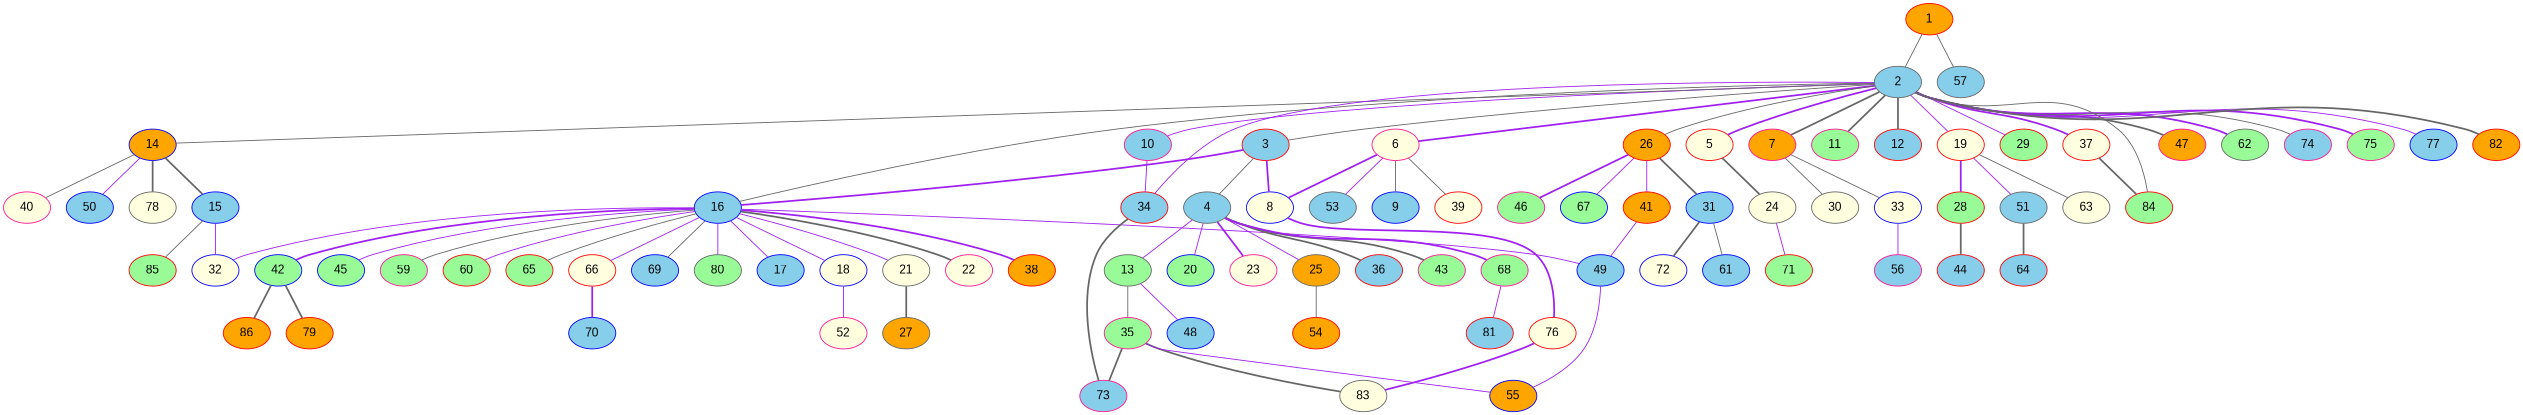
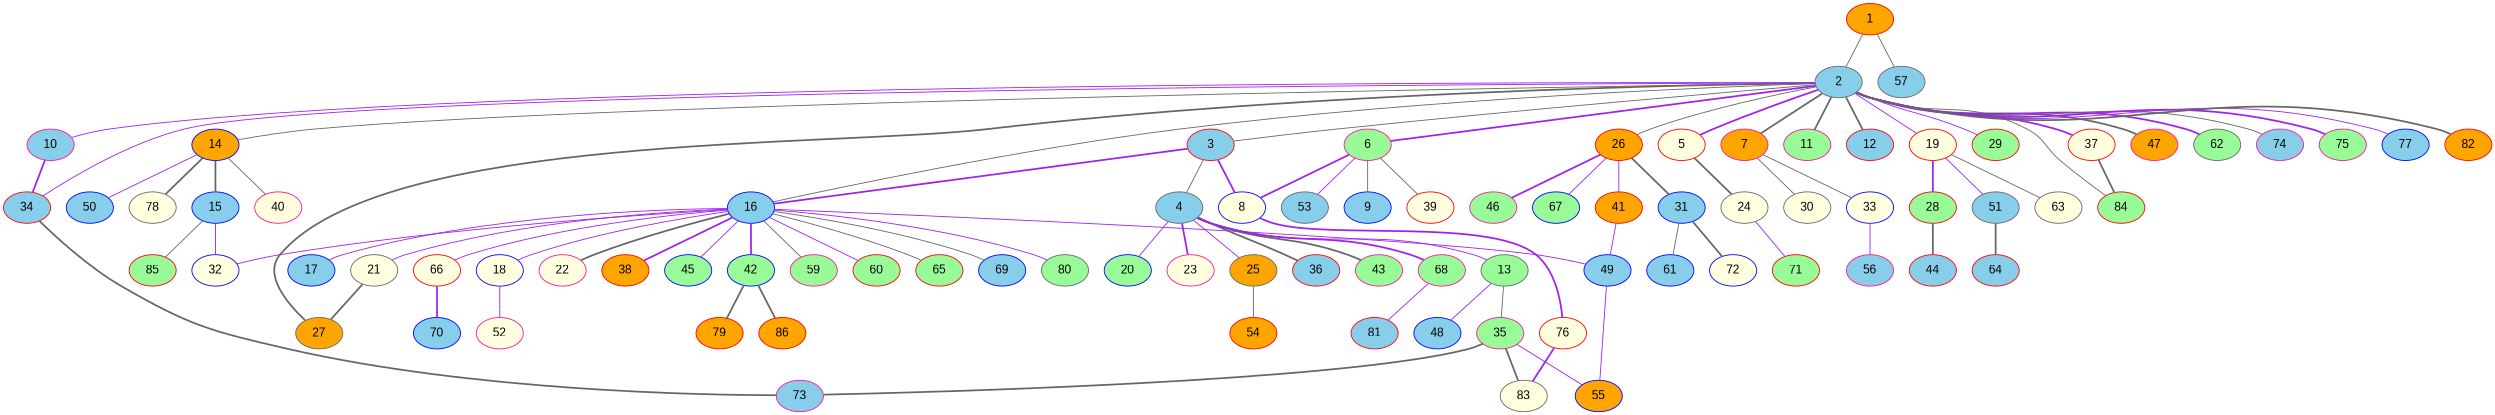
  graph {
    fontname="Liberation Sans"
    node [color=red fillcolor=skyblue fontname="Liberation Sans" style=filled]
    edge [color=purple fontname="Liberation Sans" style=solid]
    1 [fillcolor=orange]
    2 [color=gray40]
    57 [color=gray40]
    3
    5 [fillcolor=lightyellow]
-   6 [color=deeppink fillcolor=lightyellow]
+   6 [color=deeppink fillcolor=palegreen]
    7 [color=deeppink fillcolor=orange]
    10 [color=deeppink]
    11 [color=deeppink fillcolor=palegreen]
    12
    14 [color=blue fillcolor=orange]
    16 [color=blue]
    19 [fillcolor=lightyellow]
    26 [fillcolor=orange]
    27 [color=gray40 fillcolor=orange]
    29 [fillcolor=palegreen]
    34
    37 [fillcolor=lightyellow]
    47 [color=deeppink fillcolor=orange]
    62 [color=gray40 fillcolor=palegreen]
    74 [color=deeppink]
    75 [color=deeppink fillcolor=palegreen]
    77 [color=blue]
    82 [fillcolor=orange]
    84 [fillcolor=palegreen]
    4 [color=gray40]
    8 [color=blue fillcolor=lightyellow]
    24 [color=gray40 fillcolor=lightyellow]
    9 [color=blue]
    39 [fillcolor=lightyellow]
    53 [color=gray40]
    30 [color=gray40 fillcolor=lightyellow]
    33 [color=blue fillcolor=lightyellow]
    15 [color=blue]
    40 [color=deeppink fillcolor=lightyellow]
    50 [color=blue]
    78 [color=gray40 fillcolor=lightyellow]
    32 [color=blue fillcolor=lightyellow]
    17 [color=blue]
    18 [color=blue fillcolor=lightyellow]
    21 [color=gray40 fillcolor=lightyellow]
    22 [color=deeppink fillcolor=lightyellow]
    38 [fillcolor=orange]
    42 [color=blue fillcolor=palegreen]
    45 [color=blue fillcolor=palegreen]
    49 [color=blue]
    59 [color=deeppink fillcolor=palegreen]
    60 [fillcolor=palegreen]
    65 [fillcolor=palegreen]
    66 [fillcolor=lightyellow]
    69 [color=blue]
    80 [color=gray40 fillcolor=palegreen]
    28 [fillcolor=palegreen]
    51 [color=gray40]
    63 [color=gray40 fillcolor=lightyellow]
    31 [color=blue]
    41 [fillcolor=orange]
    46 [color=deeppink fillcolor=palegreen]
    67 [color=blue fillcolor=palegreen]
    73 [color=deeppink]
    13 [color=gray40 fillcolor=palegreen]
    20 [color=blue fillcolor=palegreen]
    23 [color=deeppink fillcolor=lightyellow]
    25 [color=gray40 fillcolor=orange]
    36
    43 [color=deeppink fillcolor=palegreen]
    68 [color=deeppink fillcolor=palegreen]
    76 [fillcolor=lightyellow]
    35 [color=deeppink fillcolor=palegreen]
    48 [color=blue]
    54 [fillcolor=orange]
    81
    71 [fillcolor=palegreen]
    56 [color=deeppink]
    83 [color=gray40 fillcolor=lightyellow]
    55 [color=blue fillcolor=orange]
    85 [fillcolor=palegreen]
    52 [color=deeppink fillcolor=lightyellow]
    79 [fillcolor=orange]
    86 [fillcolor=orange]
    70 [color=blue]
    44
    64
    61 [color=blue]
    72 [color=blue fillcolor=lightyellow]
    1 -- 2 [color=gray40]
    1 -- 57 [color=gray40]
    2 -- 3 [color=gray40]
    2 -- 5 [style=bold]
    2 -- 6 [style=bold]
    2 -- 7 [color=gray40 style=bold]
    2 -- 10
    2 -- 11 [color=gray40 style=bold]
    2 -- 12 [color=gray40 style=bold]
    2 -- 14 [color=gray40]
    2 -- 16 [color=gray40]
    2 -- 19
    2 -- 26 [color=gray40]
+   2 -- 27 [color=gray40 style=bold]
    2 -- 29
    2 -- 34
    2 -- 37 [style=bold]
    2 -- 47 [color=gray40 style=bold]
    2 -- 62 [style=bold]
    2 -- 74 [color=gray40]
    2 -- 75 [style=bold]
    2 -- 77
    2 -- 82 [color=gray40 style=bold]
    2 -- 84 [color=gray40]
    3 -- 16 [style=bold]
    3 -- 4 [color=gray40]
    3 -- 8 [style=bold]
    5 -- 24 [color=gray40 style=bold]
    6 -- 8 [style=bold]
    6 -- 9 [color=gray40]
    6 -- 39 [color=gray40]
    6 -- 53
    7 -- 30 [color=gray40]
    7 -- 33 [color=gray40]
-   10 -- 34
+   10 -- 34 [style=bold]
    14 -- 15 [color=gray40 style=bold]
    14 -- 40 [color=gray40]
    14 -- 50
    14 -- 78 [color=gray40 style=bold]
    16 -- 32
    16 -- 17
    16 -- 18
    16 -- 21
    16 -- 22 [color=gray40 style=bold]
    16 -- 38 [style=bold]
    16 -- 42 [style=bold]
    16 -- 45
    16 -- 49
    16 -- 59 [color=gray40]
    16 -- 60
    16 -- 65 [color=gray40]
    16 -- 66
    16 -- 69 [color=gray40]
    16 -- 80
    19 -- 28 [style=bold]
    19 -- 51
    19 -- 63 [color=gray40]
    26 -- 31 [color=gray40 style=bold]
    26 -- 41
    26 -- 46 [style=bold]
    26 -- 67
    34 -- 73 [color=gray40 style=bold]
    37 -- 84 [color=gray40 style=bold]
    4 -- 13
    4 -- 20
    4 -- 23 [style=bold]
    4 -- 25
    4 -- 36 [color=gray40 style=bold]
    4 -- 43 [color=gray40 style=bold]
    4 -- 68 [style=bold]
    8 -- 76 [style=bold]
    24 -- 71
    33 -- 56
    15 -- 32
    15 -- 85 [color=gray40]
    18 -- 52
    21 -- 27 [color=gray40 style=bold]
    42 -- 79 [color=gray40 style=bold]
    42 -- 86 [color=gray40 style=bold]
    49 -- 55
    66 -- 70 [style=bold]
    28 -- 44 [color=gray40 style=bold]
    51 -- 64 [color=gray40 style=bold]
    31 -- 61 [color=gray40]
    31 -- 72 [color=gray40 style=bold]
    41 -- 49
    13 -- 35 [color=gray40]
    13 -- 48
    25 -- 54 [color=gray40]
    68 -- 81
    76 -- 83 [style=bold]
    35 -- 73 [color=gray40 style=bold]
    35 -- 83 [color=gray40 style=bold]
    35 -- 55
  }
